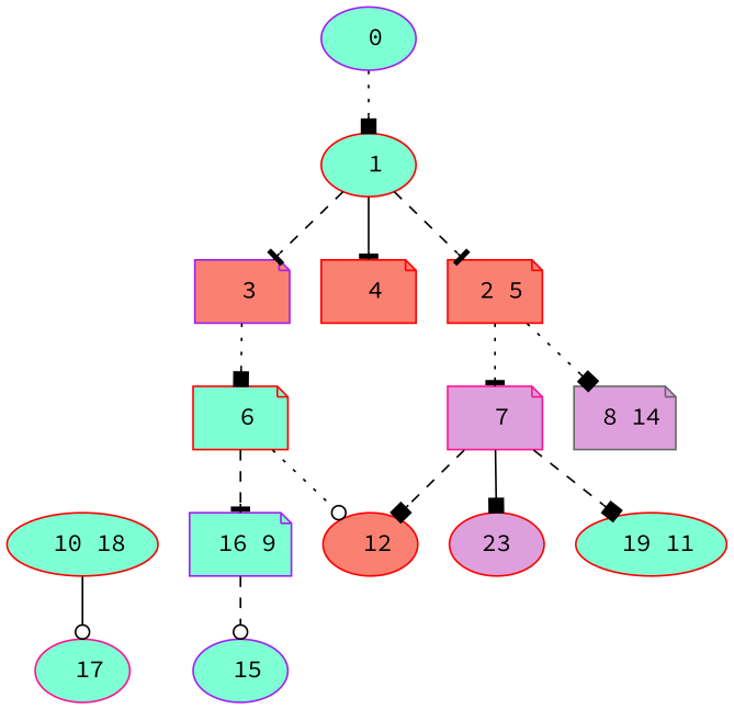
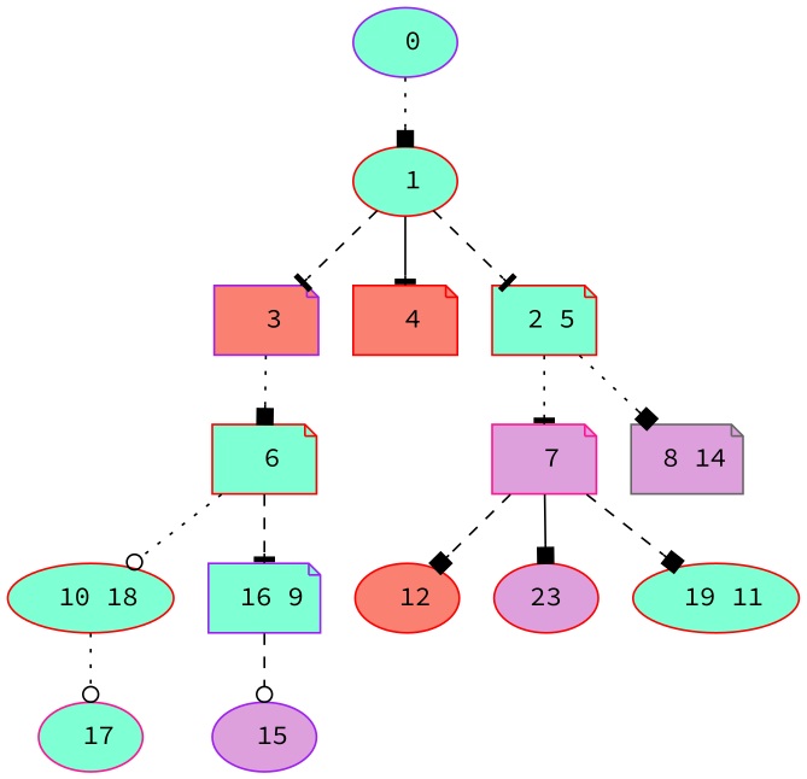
  digraph {
    fontname="Source Code Pro"
    node [color=red fillcolor=aquamarine fontname="Source Code Pro" shape=ellipse style=filled]
    edge [arrowhead=box fontname="Source Code Pro" style=dashed]
    " 0" [color=purple]
    " 1"
    " 3" [color=purple fillcolor=salmon shape=note]
    " 4" [fillcolor=salmon shape=note]
-   " 2 5" [fillcolor=salmon shape=note]
+   " 2 5" [shape=note]
    " 6" [shape=note]
    " 7" [color=deeppink fillcolor=plum shape=note]
    " 8 14" [color=gray40 fillcolor=plum shape=note]
    " 10 18"
    " 16 9" [color=purple shape=note]
    " 12" [fillcolor=salmon]
    n12 [fillcolor=plum label=23]
    " 19 11"
    " 17" [color=deeppink]
-   " 15" [color=purple]
+   " 15" [color=purple fillcolor=plum]
    " 0" -> " 1" [style=dotted]
    " 1" -> " 3" [arrowhead=tee]
    " 1" -> " 4" [arrowhead=tee style=solid]
    " 1" -> " 2 5" [arrowhead=tee]
    " 3" -> " 6" [style=dotted]
    " 2 5" -> " 7" [arrowhead=tee style=dotted]
    " 2 5" -> " 8 14" [style=dotted]
-   " 6" -> " 12" [arrowhead=odot style=dotted]
+   " 6" -> " 10 18" [arrowhead=odot style=dotted]
    " 6" -> " 16 9" [arrowhead=tee]
    " 7" -> " 12"
    " 7" -> n12 [style=solid]
    " 7" -> " 19 11"
-   " 10 18" -> " 17" [arrowhead=odot style=solid]
+   " 10 18" -> " 17" [arrowhead=odot style=dotted]
    " 16 9" -> " 15" [arrowhead=odot]
  }
